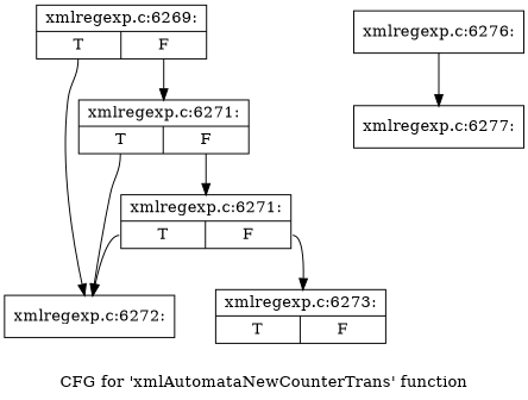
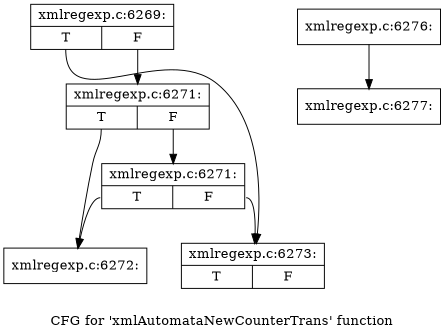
  digraph {
    label="CFG for 'xmlAutomataNewCounterTrans' function"
    node [shape=record]
    edge [tailport=s0]
    n1 [label="{xmlregexp.c:6269:|{<s0>T|<s1>F}}"]
    n2 [label="{xmlregexp.c:6272:}"]
    n3 [label="{xmlregexp.c:6271:|{<s0>T|<s1>F}}"]
    n4 [label="{xmlregexp.c:6271:|{<s0>T|<s1>F}}"]
    n5 [label="{xmlregexp.c:6277:}"]
    n6 [label="{xmlregexp.c:6273:|{<s0>T|<s1>F}}"]
    n7 [label="{xmlregexp.c:6276:}"]
-   n1 -> n2
+   n1 -> n6
    n1 -> n3 [tailport=s1]
    n3 -> n2
    n3 -> n4 [tailport=s1]
    n4 -> n2
    n4 -> n6 [tailport=s1]
    n7 -> n5
  }
